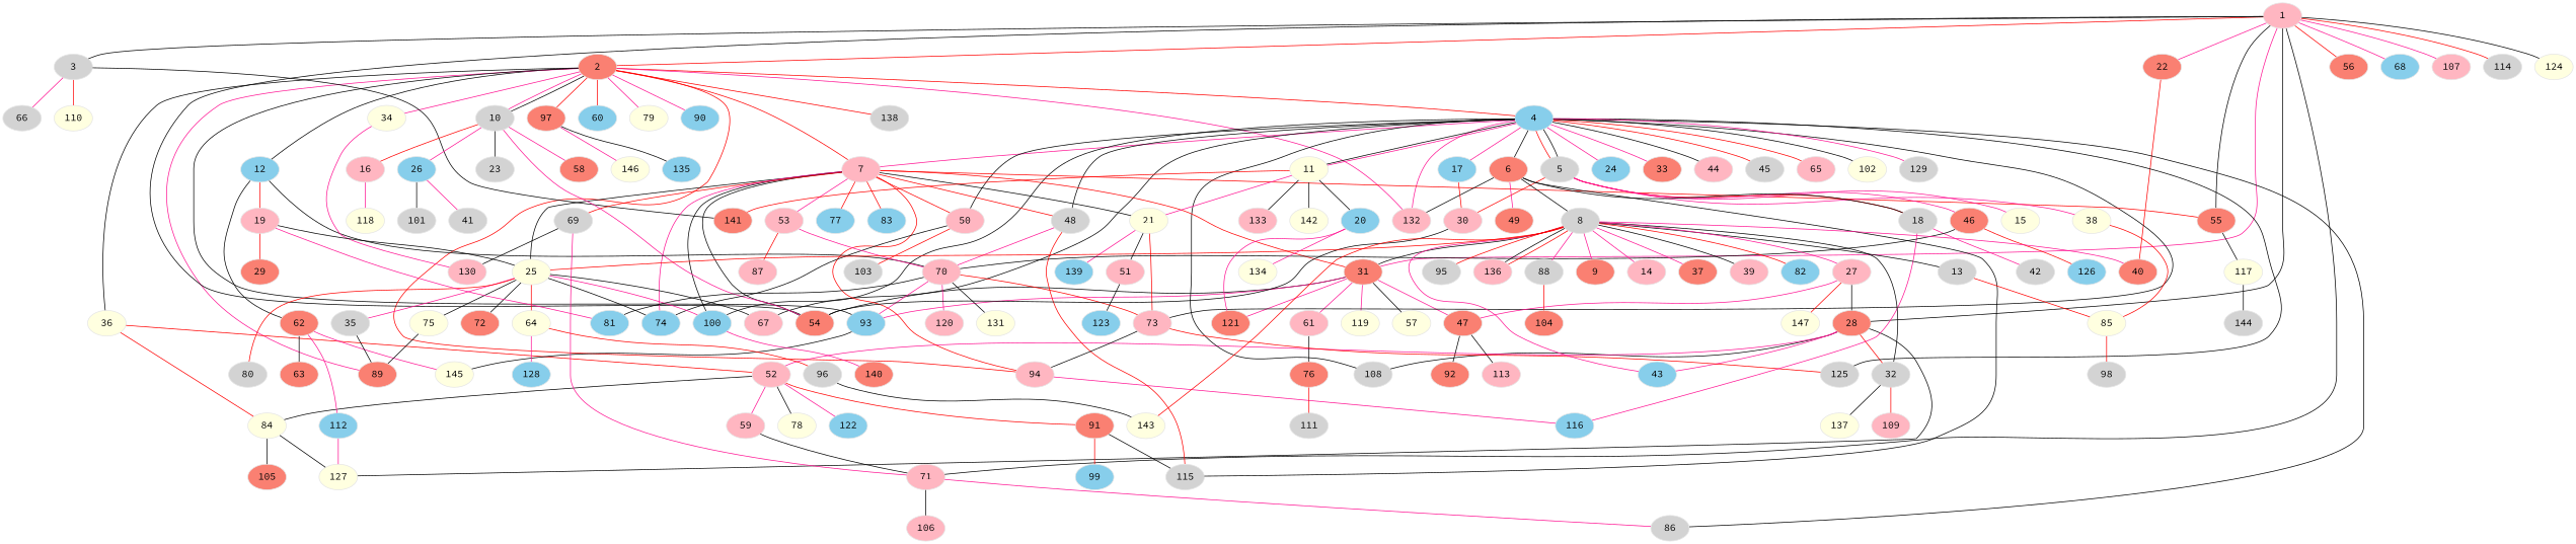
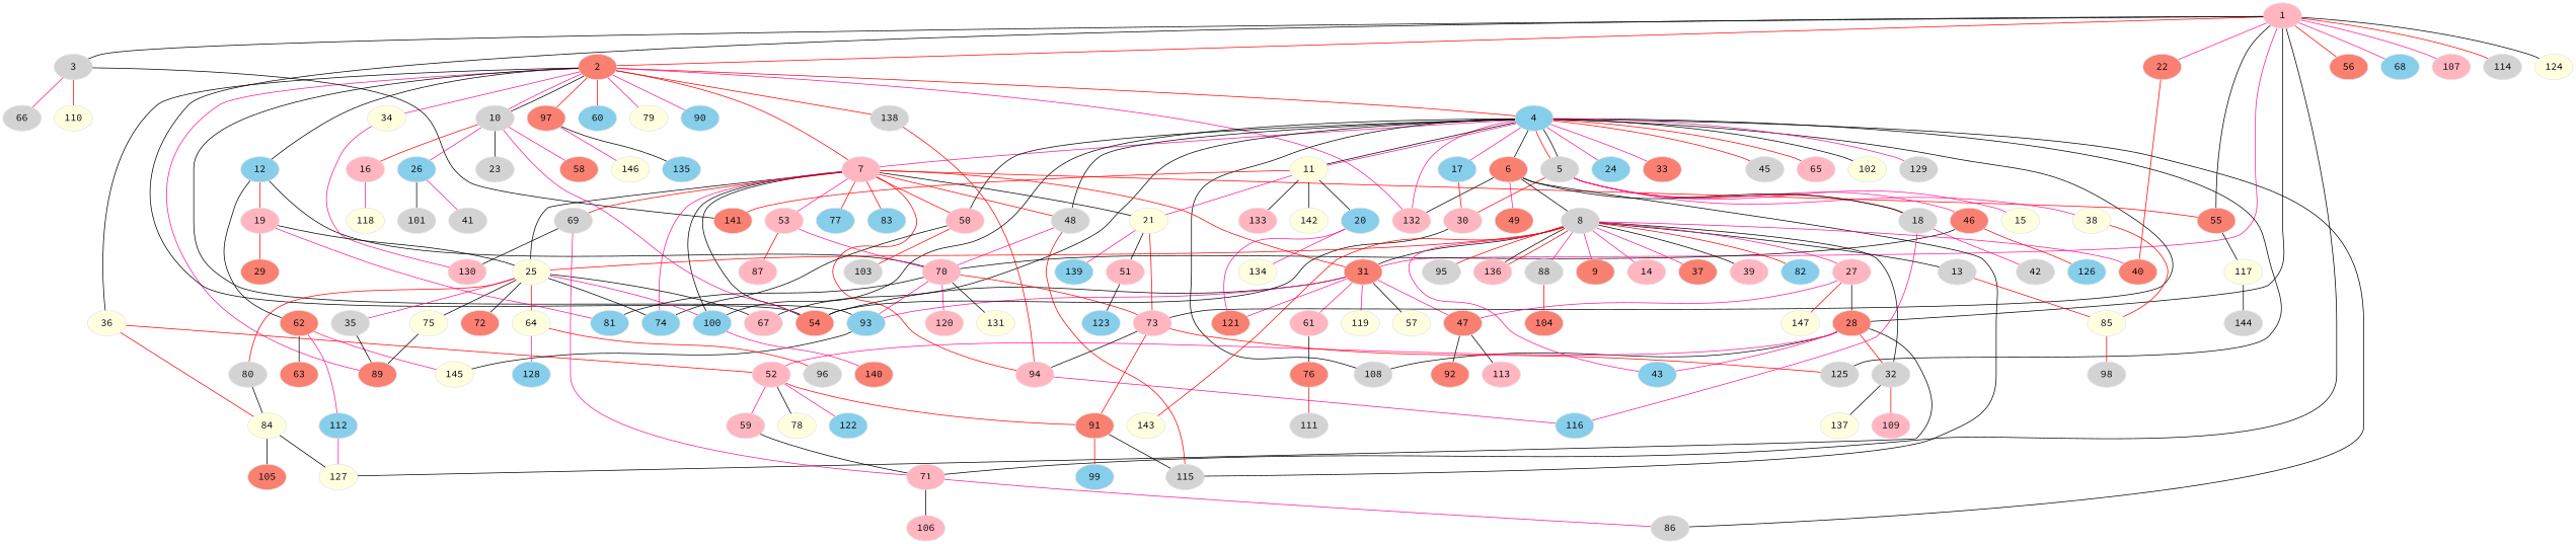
  graph {
    fontname="Source Code Pro"
    node [color=gray90 fillcolor=lightpink fontname="Source Code Pro" style=filled]
    edge [color=black fontname="Source Code Pro"]
    2 [fillcolor=salmon]
    1
    3 [fillcolor=lightgrey]
    22 [fillcolor=salmon]
    28 [fillcolor=salmon]
    31 [fillcolor=salmon]
    54 [fillcolor=salmon]
    55 [fillcolor=salmon]
    56 [fillcolor=salmon]
    68 [fillcolor=skyblue]
    71
    107
    114 [fillcolor=lightgrey]
    124 [fillcolor=lightyellow]
    4 [fillcolor=skyblue]
    7
    10 [fillcolor=lightgrey]
    12 [fillcolor=skyblue]
    34 [fillcolor=lightyellow]
    36 [fillcolor=lightyellow]
    60 [fillcolor=skyblue]
    79 [fillcolor=lightyellow]
    89 [fillcolor=salmon]
    90 [fillcolor=skyblue]
    93 [fillcolor=skyblue]
    94
    97 [fillcolor=salmon]
    132
    138 [fillcolor=lightgrey]
    66 [fillcolor=lightgrey]
    110 [fillcolor=lightyellow]
    141 [fillcolor=salmon]
    40 [fillcolor=salmon]
    108 [fillcolor=lightgrey]
    32 [fillcolor=lightgrey]
    43 [fillcolor=skyblue]
    52
    127 [fillcolor=lightyellow]
    121 [fillcolor=salmon]
    47 [fillcolor=salmon]
    57 [fillcolor=lightyellow]
    61
    119 [fillcolor=lightyellow]
    117 [fillcolor=lightyellow]
    86 [fillcolor=lightgrey]
    106
    5 [fillcolor=lightgrey]
    6 [fillcolor=salmon]
    11 [fillcolor=lightyellow]
    17 [fillcolor=skyblue]
    24 [fillcolor=skyblue]
    33 [fillcolor=salmon]
-   44
    45 [fillcolor=lightgrey]
    48 [fillcolor=lightgrey]
    50
    65
    67
    73
    100 [fillcolor=skyblue]
    102 [fillcolor=lightyellow]
    125 [fillcolor=lightgrey]
    129 [fillcolor=lightgrey]
    21 [fillcolor=lightyellow]
    25 [fillcolor=lightyellow]
    53
    69 [fillcolor=lightgrey]
    74 [fillcolor=skyblue]
    77 [fillcolor=skyblue]
    83 [fillcolor=skyblue]
    16
    23 [fillcolor=lightgrey]
    26 [fillcolor=skyblue]
    58 [fillcolor=salmon]
    19
    62 [fillcolor=salmon]
    70
    130
    84 [fillcolor=lightyellow]
    145 [fillcolor=lightyellow]
    116 [fillcolor=skyblue]
    135 [fillcolor=skyblue]
    146 [fillcolor=lightyellow]
    15 [fillcolor=lightyellow]
    18 [fillcolor=lightgrey]
    30
    38 [fillcolor=lightyellow]
    46 [fillcolor=salmon]
    8 [fillcolor=lightgrey]
    49 [fillcolor=salmon]
    115 [fillcolor=lightgrey]
    20 [fillcolor=skyblue]
    133
    142 [fillcolor=lightyellow]
    103 [fillcolor=lightgrey]
    91 [fillcolor=salmon]
    140 [fillcolor=salmon]
    42 [fillcolor=lightgrey]
    85 [fillcolor=lightyellow]
    126 [fillcolor=skyblue]
    9 [fillcolor=salmon]
    13 [fillcolor=lightgrey]
    14
    27
    37 [fillcolor=salmon]
    39
    82 [fillcolor=skyblue]
    88 [fillcolor=lightgrey]
    95 [fillcolor=lightgrey]
    136
    143 [fillcolor=lightyellow]
    51
    139 [fillcolor=skyblue]
    35 [fillcolor=lightgrey]
    64 [fillcolor=lightyellow]
    72 [fillcolor=salmon]
    75 [fillcolor=lightyellow]
    80 [fillcolor=lightgrey]
    87
    147 [fillcolor=lightyellow]
    109
    137 [fillcolor=lightyellow]
    104 [fillcolor=salmon]
    118 [fillcolor=lightyellow]
    41 [fillcolor=lightgrey]
    101 [fillcolor=lightgrey]
    134 [fillcolor=lightyellow]
    29 [fillcolor=salmon]
    81 [fillcolor=skyblue]
    63 [fillcolor=salmon]
    112 [fillcolor=skyblue]
    120
    131 [fillcolor=lightyellow]
    98 [fillcolor=lightgrey]
    123 [fillcolor=skyblue]
    96 [fillcolor=lightgrey]
    128 [fillcolor=skyblue]
    92 [fillcolor=salmon]
    113
    59
    78 [fillcolor=lightyellow]
    122 [fillcolor=skyblue]
    76 [fillcolor=salmon]
    105 [fillcolor=salmon]
    99 [fillcolor=skyblue]
    144 [fillcolor=lightgrey]
    111 [fillcolor=lightgrey]
    2 -- 4 [color=red]
    2 -- 7 [color=red]
    2 -- 10 [color=deeppink]
    2 -- 10
    2 -- 12
    2 -- 34 [color=deeppink]
    2 -- 36
    2 -- 60 [color=red]
    2 -- 79 [color=deeppink]
    2 -- 89 [color=deeppink]
    2 -- 90 [color=deeppink]
    2 -- 93
-   2 -- 94 [color=red]
+   138 -- 94 [color=red]
    2 -- 97 [color=red]
    2 -- 132 [color=deeppink]
    2 -- 138 [color=red]
    1 -- 2 [color=red]
    1 -- 3
    1 -- 22 [color=deeppink]
    1 -- 28
    1 -- 31 [color=deeppink]
    1 -- 54
    1 -- 55
    1 -- 56 [color=red]
    1 -- 68 [color=deeppink]
    1 -- 71
    1 -- 107 [color=deeppink]
    1 -- 114 [color=red]
    1 -- 124
    3 -- 66 [color=deeppink]
    3 -- 110 [color=red]
    3 -- 141
    22 -- 40 [color=red]
    28 -- 108
    28 -- 32 [color=red]
    28 -- 43 [color=deeppink]
    28 -- 52 [color=deeppink]
    28 -- 127
    31 -- 54
    31 -- 93 [color=deeppink]
    31 -- 121 [color=deeppink]
    31 -- 47 [color=deeppink]
    31 -- 57
    31 -- 61 [color=deeppink]
    31 -- 119 [color=deeppink]
    55 -- 117
    71 -- 86 [color=deeppink]
    71 -- 106
    4 -- 7 [color=deeppink]
    4 -- 132 [color=deeppink]
    4 -- 108
    4 -- 86
    4 -- 5 [color=red]
    4 -- 5
    4 -- 6
    4 -- 11
    4 -- 11 [color=deeppink]
    4 -- 17 [color=deeppink]
    4 -- 24 [color=deeppink]
    4 -- 33 [color=deeppink]
-   4 -- 44
    4 -- 45 [color=red]
    4 -- 48
    4 -- 50
    4 -- 65 [color=red]
    4 -- 67
    4 -- 73
    4 -- 100
    4 -- 102
    4 -- 125
    4 -- 129 [color=deeppink]
    7 -- 31 [color=red]
    7 -- 54
    7 -- 55 [color=red]
    7 -- 94 [color=red]
    7 -- 48 [color=red]
    7 -- 50 [color=red]
    7 -- 100
    7 -- 21
    7 -- 25
    7 -- 53 [color=deeppink]
    7 -- 69 [color=red]
    7 -- 74 [color=deeppink]
    7 -- 77 [color=red]
    7 -- 83 [color=red]
    10 -- 54 [color=deeppink]
    10 -- 16 [color=red]
    10 -- 23
    10 -- 26 [color=deeppink]
    10 -- 58 [color=deeppink]
    12 -- 19 [color=red]
    12 -- 62
    12 -- 70
    34 -- 130 [color=deeppink]
    36 -- 52 [color=red]
    36 -- 84 [color=red]
    93 -- 145
    94 -- 116 [color=deeppink]
    97 -- 135
    97 -- 146 [color=deeppink]
    32 -- 109 [color=red]
    32 -- 137
-   52 -- 84
+   80 -- 84
    52 -- 91 [color=red]
    52 -- 59 [color=deeppink]
    52 -- 78
    52 -- 122 [color=deeppink]
    47 -- 92
    47 -- 113
    61 -- 76
    117 -- 144
    5 -- 15 [color=deeppink]
    5 -- 18 [color=red]
    5 -- 30 [color=red]
    5 -- 38 [color=deeppink]
    5 -- 46 [color=deeppink]
    6 -- 132
    6 -- 18
    6 -- 8
    6 -- 49 [color=deeppink]
    6 -- 115
    11 -- 141 [color=red]
    11 -- 21 [color=deeppink]
    11 -- 20
    11 -- 133
    11 -- 142
    17 -- 30 [color=red]
    48 -- 70 [color=deeppink]
    48 -- 115 [color=red]
    50 -- 74
    50 -- 103 [color=red]
    73 -- 94
    73 -- 125 [color=red]
+   73 -- 91 [color=red]
    100 -- 140 [color=deeppink]
    21 -- 73 [color=red]
    21 -- 51
    21 -- 139 [color=deeppink]
    25 -- 67
    25 -- 100 [color=deeppink]
    25 -- 74
    25 -- 35 [color=deeppink]
    25 -- 64 [color=red]
    25 -- 72
    25 -- 75
    25 -- 80 [color=red]
    53 -- 70 [color=deeppink]
    53 -- 87 [color=red]
    69 -- 71 [color=deeppink]
    69 -- 130
    16 -- 118 [color=deeppink]
    26 -- 41 [color=deeppink]
    26 -- 101
    19 -- 25
    19 -- 29 [color=red]
    19 -- 81 [color=deeppink]
    62 -- 145 [color=deeppink]
    62 -- 63
    62 -- 112 [color=deeppink]
    70 -- 93 [color=deeppink]
    70 -- 73 [color=red]
    70 -- 81
    70 -- 120 [color=deeppink]
    70 -- 131
    84 -- 127
    84 -- 105
    18 -- 116 [color=deeppink]
    18 -- 42 [color=deeppink]
    30 -- 54
    38 -- 85 [color=red]
    46 -- 70
    46 -- 126 [color=red]
    8 -- 31
    8 -- 40 [color=deeppink]
    8 -- 32
    8 -- 43 [color=deeppink]
    8 -- 25 [color=red]
    8 -- 9 [color=deeppink]
    8 -- 13
    8 -- 14 [color=deeppink]
    8 -- 27 [color=deeppink]
    8 -- 37 [color=deeppink]
    8 -- 39
    8 -- 82 [color=red]
    8 -- 88 [color=deeppink]
    8 -- 95 [color=red]
    8 -- 136
    8 -- 136 [color=red]
    8 -- 143 [color=red]
    20 -- 121 [color=deeppink]
    20 -- 134 [color=deeppink]
    91 -- 115
    91 -- 99 [color=red]
    85 -- 98 [color=red]
    13 -- 85 [color=red]
    27 -- 28
    27 -- 47 [color=deeppink]
    27 -- 147 [color=red]
    88 -- 104 [color=red]
    51 -- 123
    35 -- 89
    64 -- 96 [color=red]
    64 -- 128 [color=deeppink]
    75 -- 89
    112 -- 127 [color=deeppink]
-   96 -- 143
    59 -- 71
    76 -- 111 [color=red]
  }
